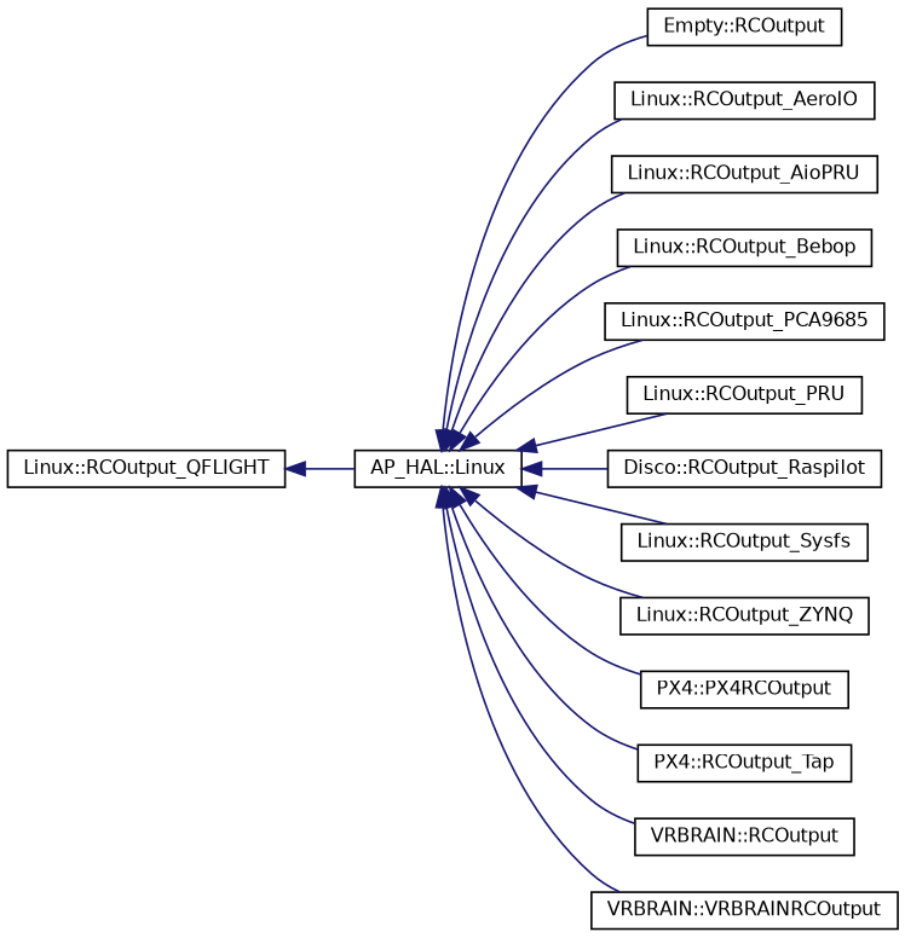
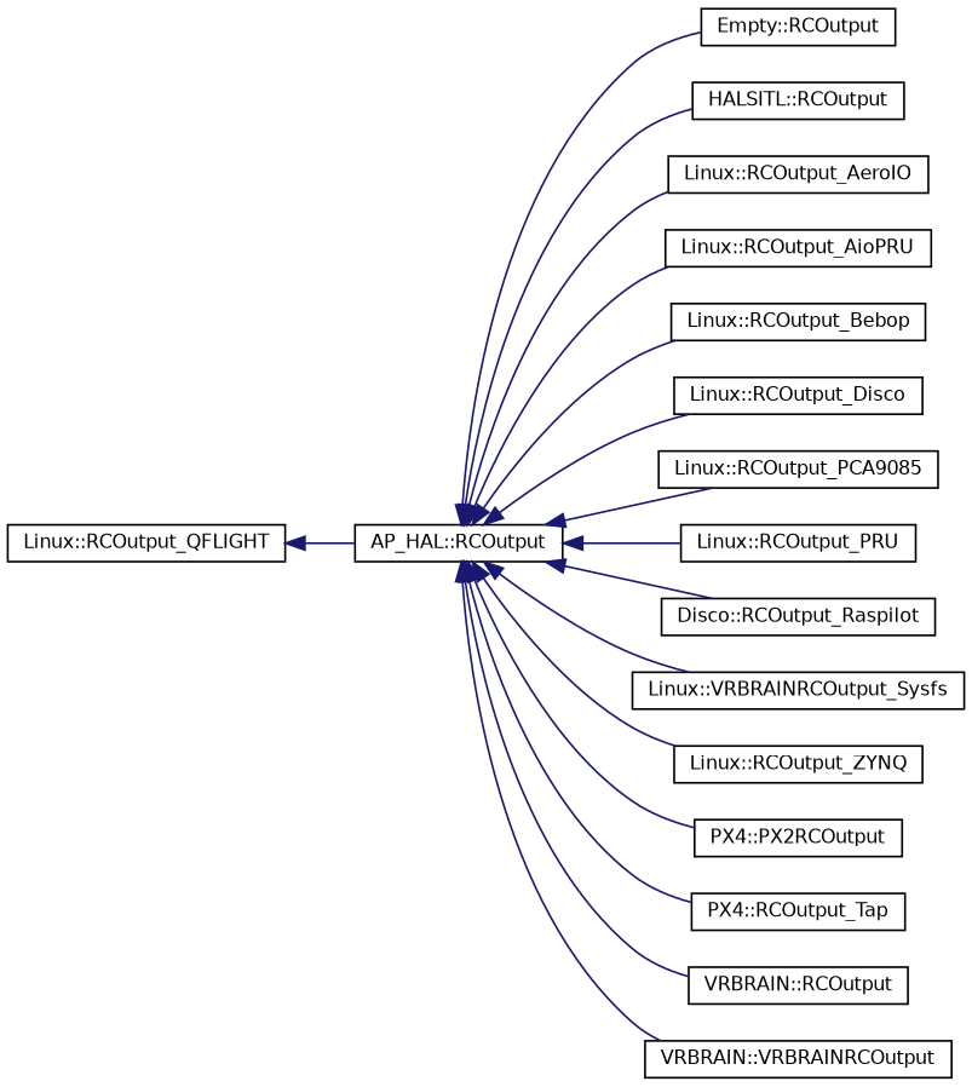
  digraph {
    rankdir=LR
    node [color=black fillcolor=white fontname=Helvetica fontsize=10 shape=record style=filled]
    edge [color=midnightblue dir=back fontname=Helvetica fontsize=10 labelfontname=Helvetica labelfontsize=10 style=solid]
-   n1 [height=0.2 label="AP_HAL::Linux" width=0.4]
+   n1 [height=0.2 label="AP_HAL::RCOutput" width=0.4]
    n2 [height=0.2 label="Empty::RCOutput" width=0.4]
+   n3 [height=0.2 label="HALSITL::RCOutput" width=0.4]
    n4 [height=0.2 label="Linux::RCOutput_AeroIO" width=0.4]
    n5 [height=0.2 label="Linux::RCOutput_AioPRU" width=0.4]
    n6 [height=0.2 label="Linux::RCOutput_Bebop" width=0.4]
-   n8 [height=0.2 label="Linux::RCOutput_PCA9685" width=0.4]
+   n7 [height=0.2 label="Linux::RCOutput_Disco" width=0.4]
+   n8 [height=0.2 label="Linux::RCOutput_PCA9085" width=0.4]
    n9 [height=0.2 label="Linux::RCOutput_PRU" width=0.4]
    n10 [height=0.2 label="Disco::RCOutput_Raspilot" width=0.4]
-   n11 [height=0.2 label="Linux::RCOutput_Sysfs" width=0.4]
+   n11 [height=0.2 label="Linux::VRBRAINRCOutput_Sysfs" width=0.4]
    n12 [height=0.2 label="Linux::RCOutput_ZYNQ" width=0.4]
-   n13 [height=0.2 label="PX4::PX4RCOutput" width=0.4]
+   n13 [height=0.2 label="PX4::PX2RCOutput" width=0.4]
    n14 [height=0.2 label="PX4::RCOutput_Tap" width=0.4]
    n15 [height=0.2 label="VRBRAIN::RCOutput" width=0.4]
    n16 [height=0.2 label="VRBRAIN::VRBRAINRCOutput" width=0.4]
    n17 [height=0.2 label="Linux::RCOutput_QFLIGHT" width=0.4]
    n1 -> n2
+   n1 -> n3
    n1 -> n4
    n1 -> n5
    n1 -> n6
+   n1 -> n7
    n1 -> n8
    n1 -> n9
    n1 -> n10
    n1 -> n11
    n1 -> n12
    n1 -> n13
    n1 -> n14
    n1 -> n15
    n1 -> n16
    n17 -> n1
  }
